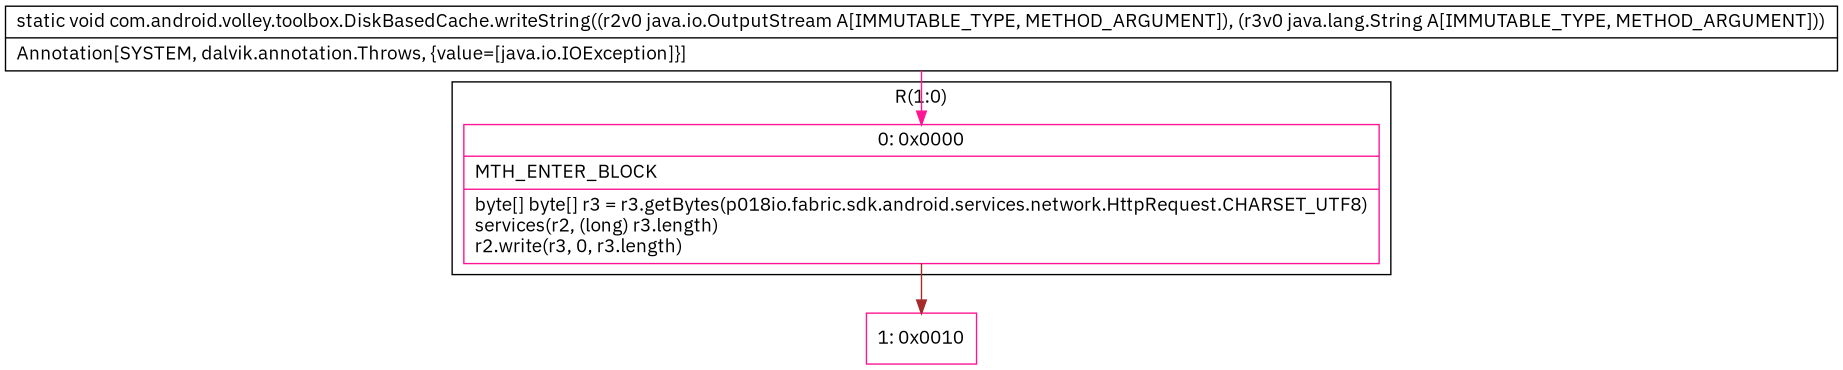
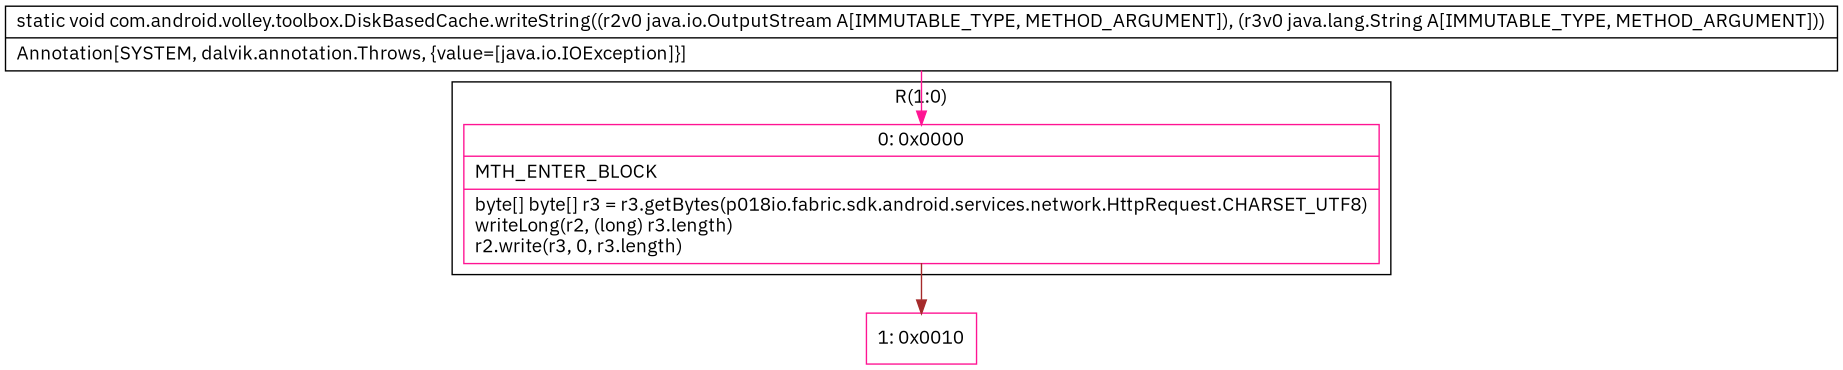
  digraph {
    fontname="IBM Plex Sans"
    node [color=deeppink shape=record fontname="IBM Plex Sans"]
    edge [fontname="IBM Plex Sans"]
-   n1 [label="{0\:\ 0x0000|MTH_ENTER_BLOCK\l|byte[] byte[] r3 = r3.getBytes(p018io.fabric.sdk.android.services.network.HttpRequest.CHARSET_UTF8)\lservices(r2, (long) r3.length)\lr2.write(r3, 0, r3.length)\l}"]
+   n1 [label="{0\:\ 0x0000|MTH_ENTER_BLOCK\l|byte[] byte[] r3 = r3.getBytes(p018io.fabric.sdk.android.services.network.HttpRequest.CHARSET_UTF8)\lwriteLong(r2, (long) r3.length)\lr2.write(r3, 0, r3.length)\l}"]
    n2 [label="{1\:\ 0x0010}"]
    n3 [label="{static void com.android.volley.toolbox.DiskBasedCache.writeString((r2v0 java.io.OutputStream A[IMMUTABLE_TYPE, METHOD_ARGUMENT]), (r3v0 java.lang.String A[IMMUTABLE_TYPE, METHOD_ARGUMENT]))  | Annotation[SYSTEM, dalvik.annotation.Throws, \{value=[java.io.IOException]\}]\l}" color=black]
    subgraph cluster_1 {
      label="R(1:0)"
      n1
    }
    n1 -> n2 [color=brown]
    n3 -> n1 [color=deeppink]
  }
